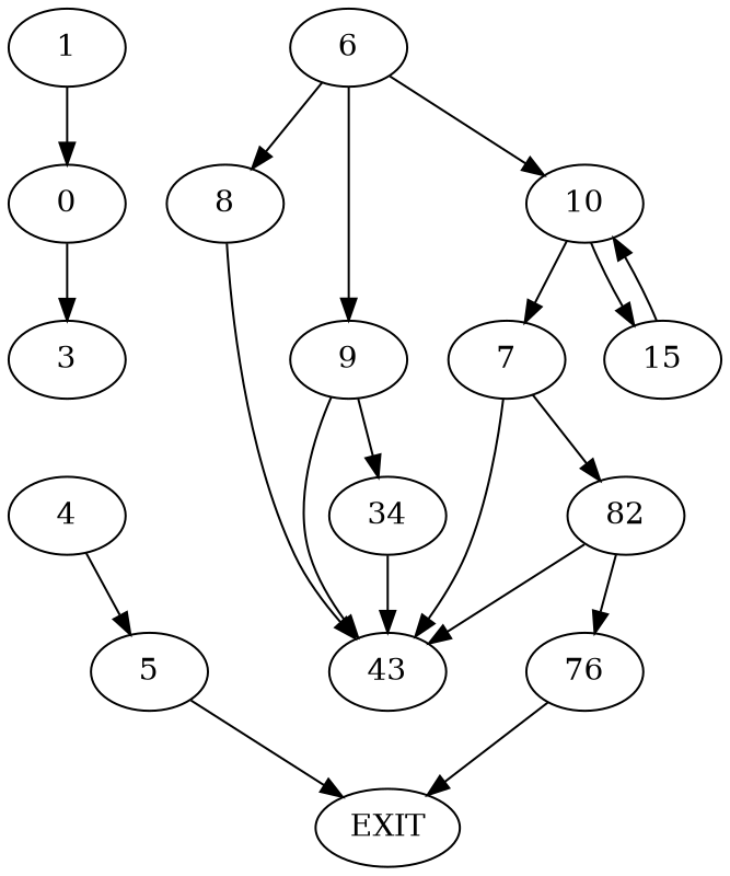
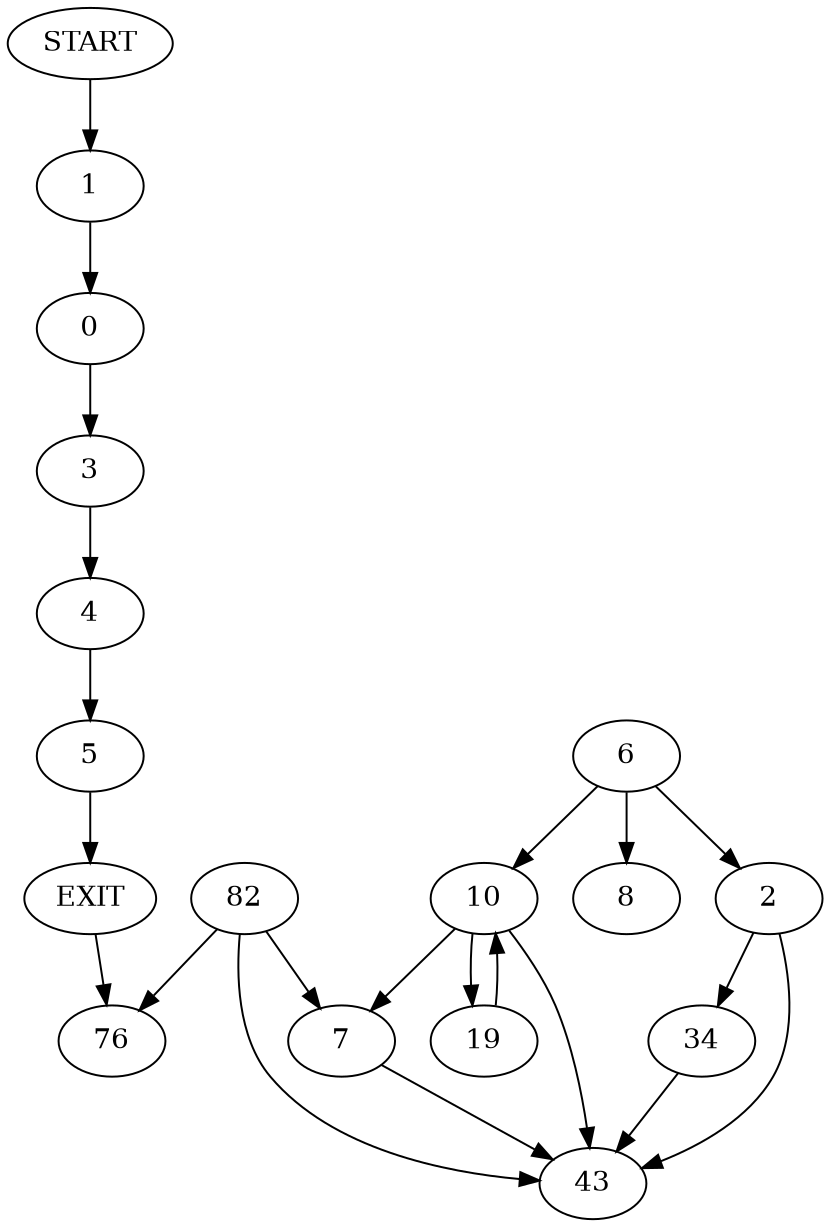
  digraph {
+   n1 [label=START]
    1
    n3 [label=0]
    n4 [label=EXIT]
    3
    4
    5
    6
    8
-   9
+   9 [label=2]
    10
    n12 [label=82]
    7
    n14 [label=43]
    n15 [label=34]
-   15
+   15 [label=19]
    n17 [label=76]
+   n1 -> 1
    1 -> n3
    n3 -> 3
+   3 -> 4
    4 -> 5
    5 -> n4
    6 -> 8
    6 -> 9
    6 -> 10
    9 -> n14
    9 -> n15
    10 -> 7
-   8 -> n14
+   10 -> n14
    10 -> 15
    n12 -> n14
    n12 -> n17
-   7 -> n12
+   n12 -> 7
    7 -> n14
    n15 -> n14
    15 -> 10
-   n17 -> n4
+   n4 -> n17
  }
